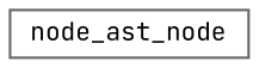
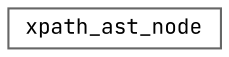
  digraph {
    rankdir=TB
    fontname="JetBrains Mono"
-   n1 [color=grey40 fillcolor=white fontname="JetBrains Mono" fontsize=10 height=0.2 label=node_ast_node shape=box style=filled width=0.4]
+   n1 [color=grey40 fillcolor=white fontname="JetBrains Mono" fontsize=10 height=0.2 label=xpath_ast_node shape=box style=filled width=0.4]
  }
